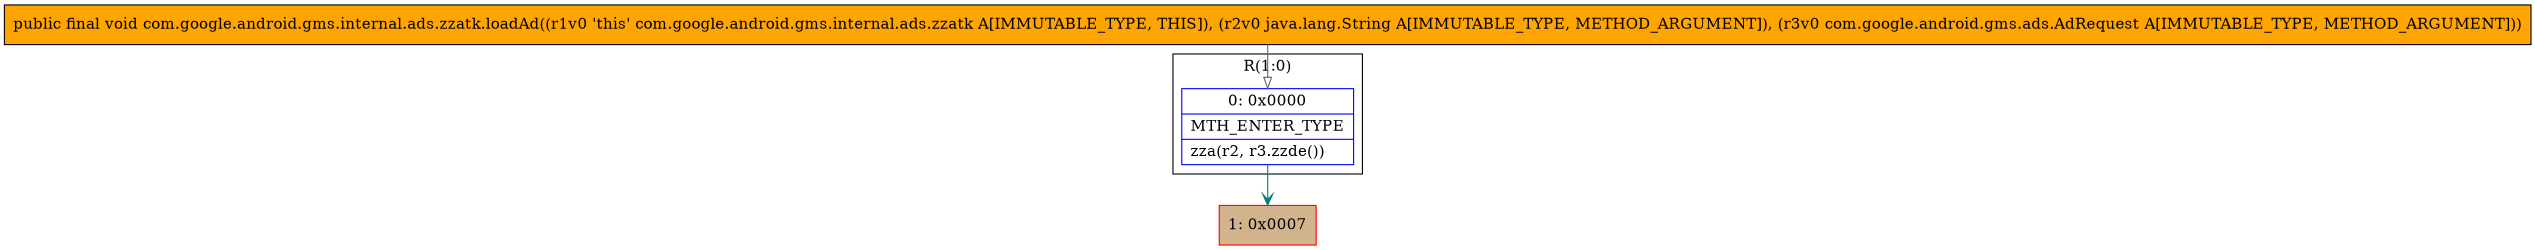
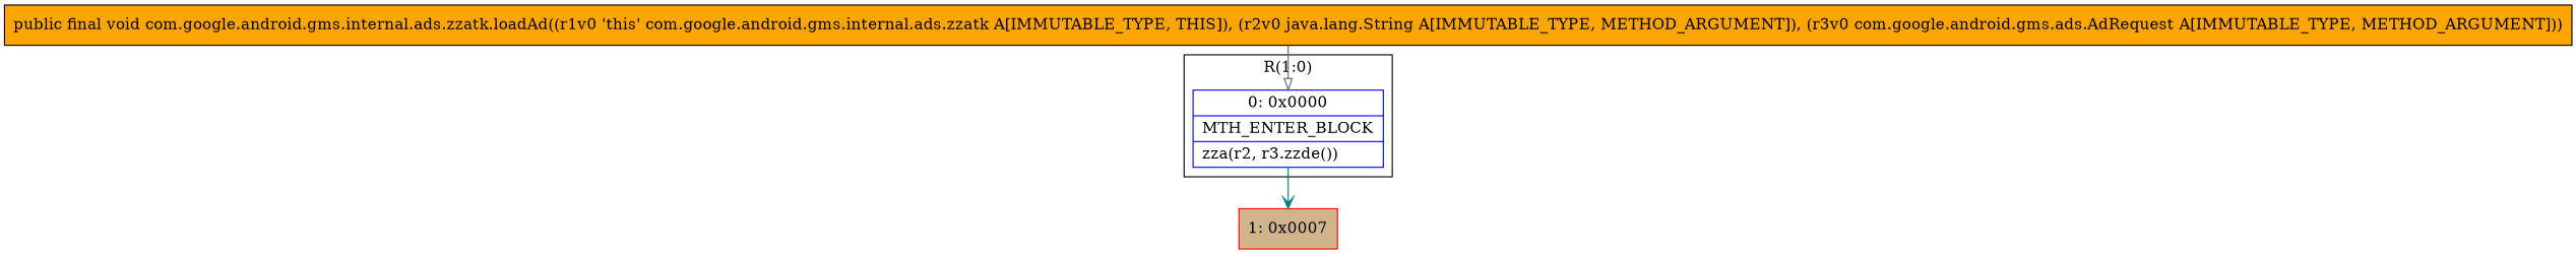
  digraph {
    node [shape=record style=filled]
-   n1 [color=blue label="{0\:\ 0x0000|MTH_ENTER_TYPE\l|zza(r2, r3.zzde())\l}" fillcolor=white]
+   n1 [color=blue label="{0\:\ 0x0000|MTH_ENTER_BLOCK\l|zza(r2, r3.zzde())\l}" fillcolor=white]
    n2 [color=red label="{1\:\ 0x0007}" fillcolor=tan]
    n3 [label="{public final void com.google.android.gms.internal.ads.zzatk.loadAd((r1v0 'this' com.google.android.gms.internal.ads.zzatk A[IMMUTABLE_TYPE, THIS]), (r2v0 java.lang.String A[IMMUTABLE_TYPE, METHOD_ARGUMENT]), (r3v0 com.google.android.gms.ads.AdRequest A[IMMUTABLE_TYPE, METHOD_ARGUMENT])) }" fillcolor=orange]
    subgraph cluster_1 {
      label="R(1:0)"
      n1
    }
    n1 -> n2 [color=teal arrowhead=vee]
    n3 -> n1 [color=gray40 arrowhead=onormal]
  }
